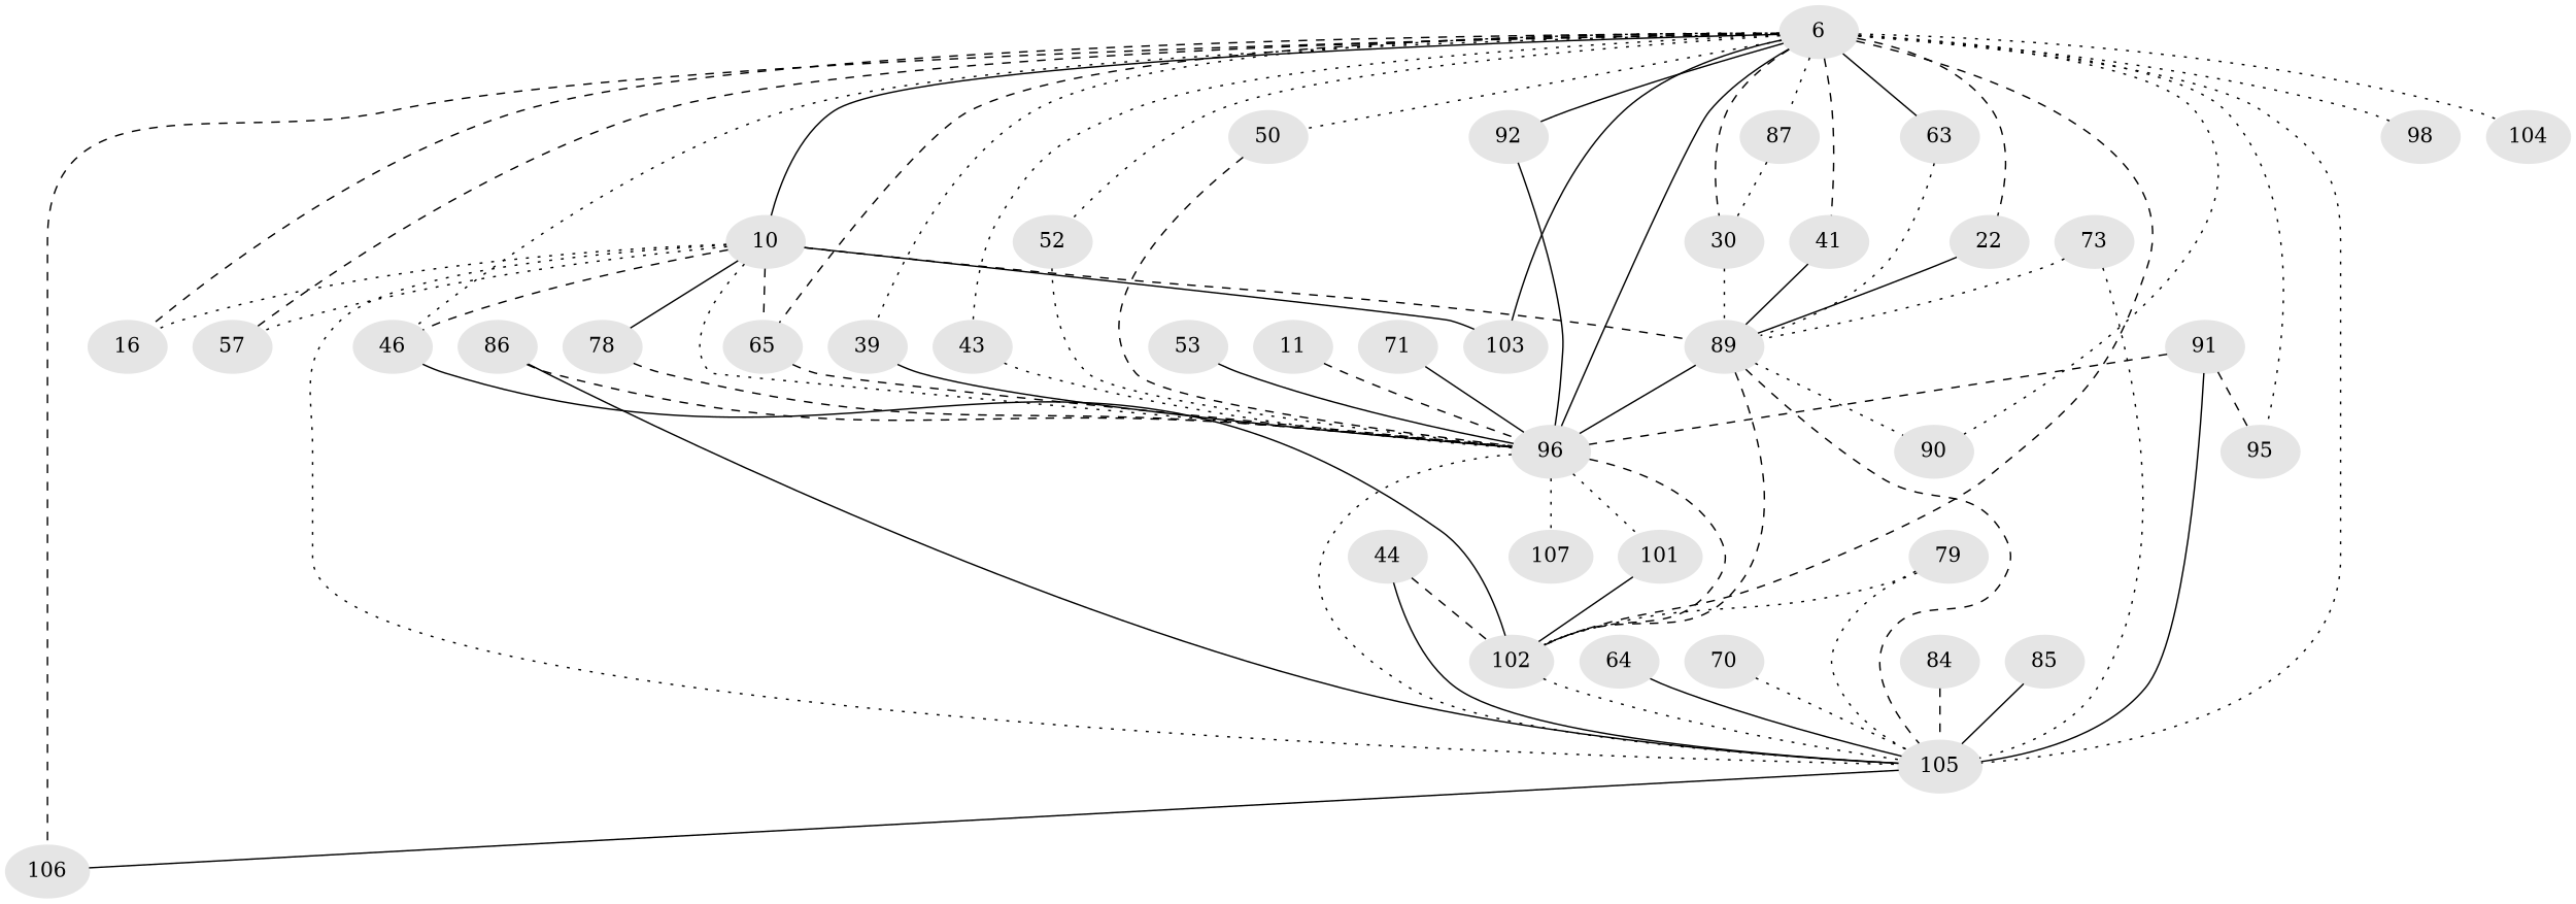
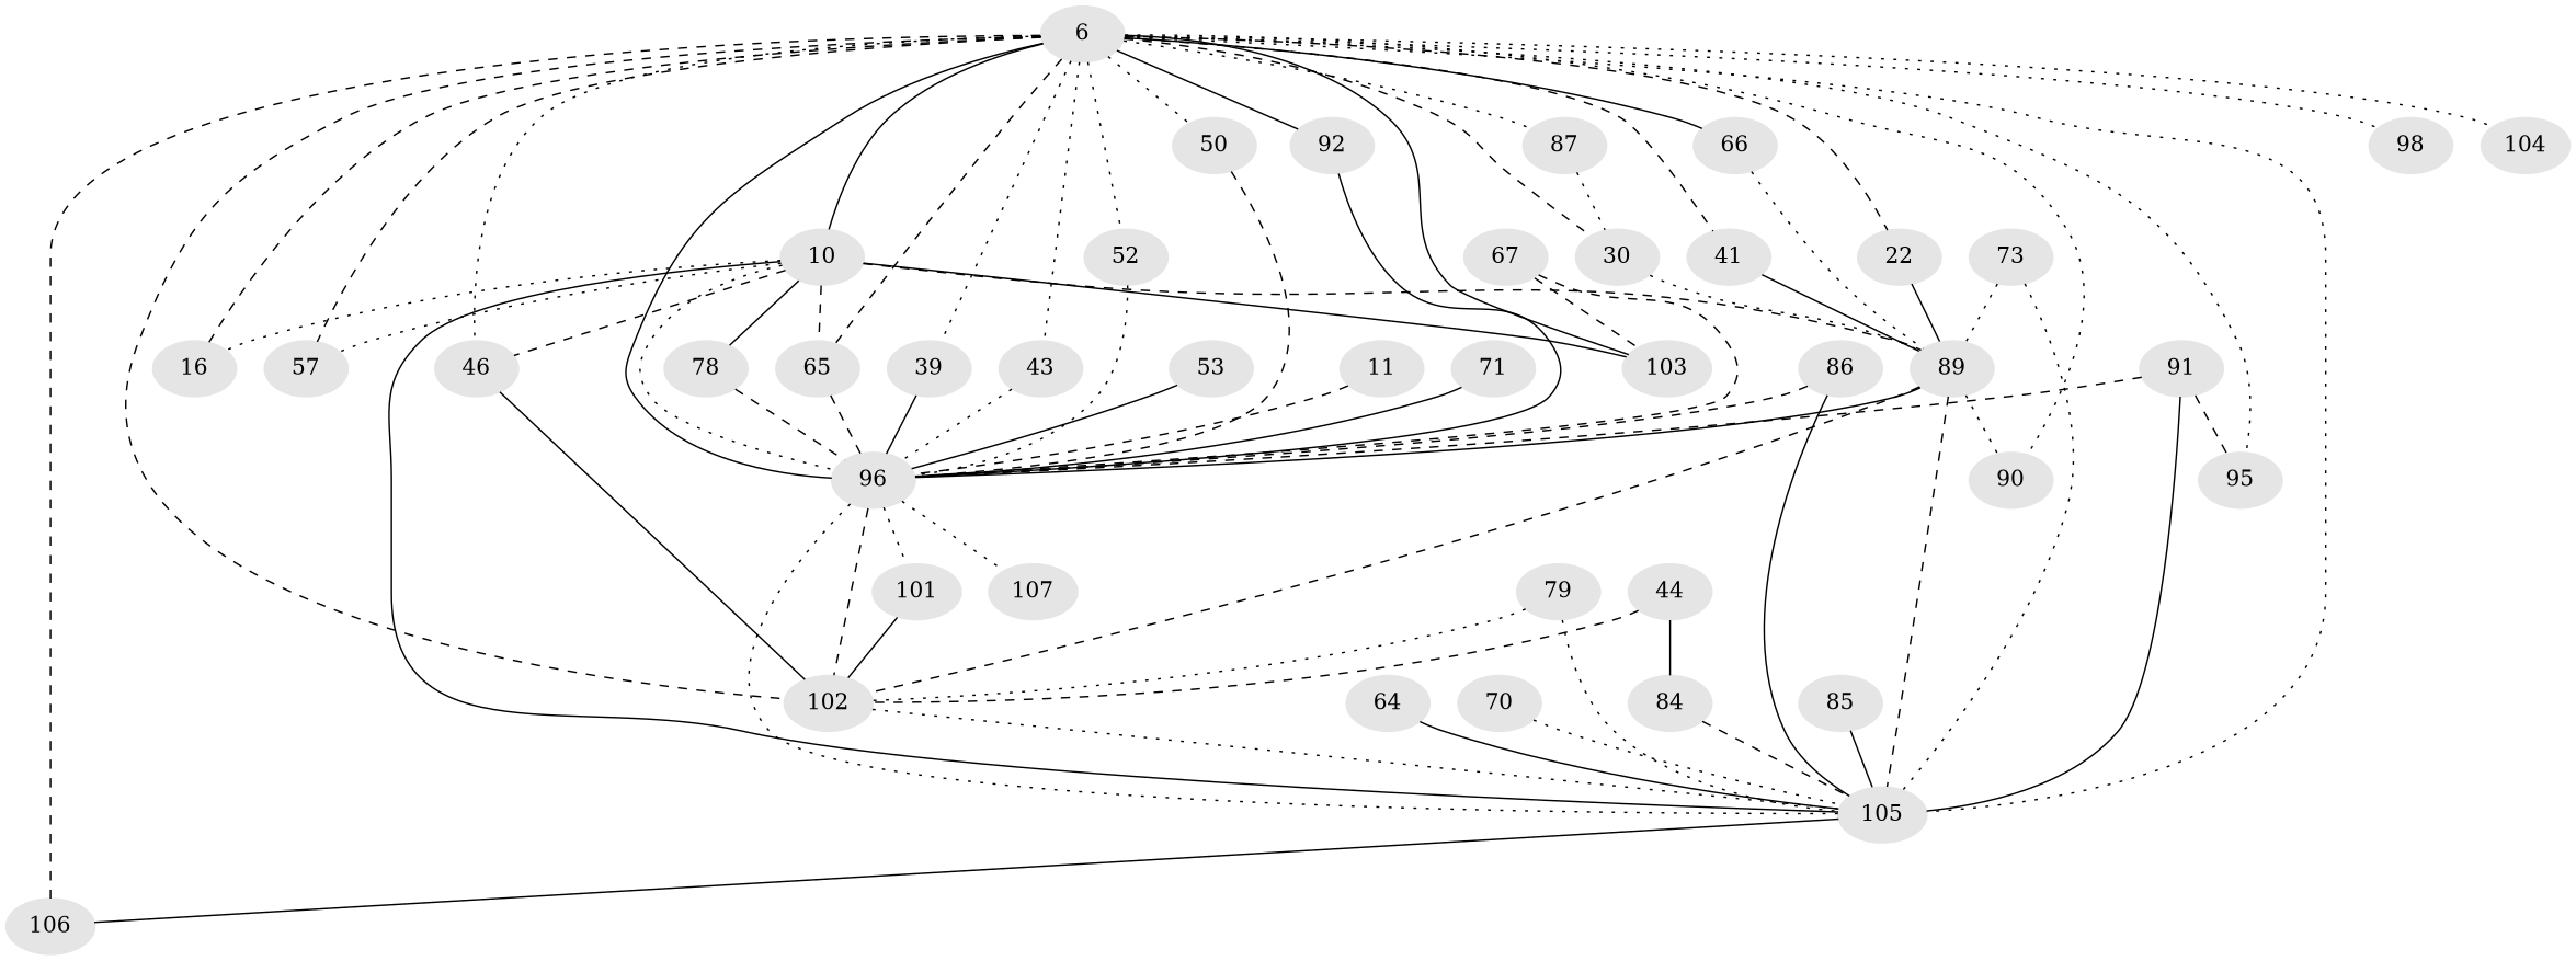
  graph {
    node [color=gray90 style=filled]
    edge [style=dotted]
    6 [super="+4+2"]
    10 [super="+5"]
    16
    22
    30
    39 [super="+35"]
    41
    43 [super="+38"]
    52
    n10 [label=50]
    57 [super="+20"]
    65 [super="+62"]
-   66 [super="+47" label=63]
+   66 [super="+47"]
    87
    90
    92
    95
    96 [super="+54+74+68+8"]
    98 [super="+45"]
    102 [super="+18+75+76+99+69+93"]
    103 [super="+80"]
    104 [super="+49"]
    105 [super="+60+94+100"]
    106 [super="+59"]
    46
    78
    89 [super="+23+82"]
    53 [super="+15"]
    101 [super="+26"]
    107
    11
    44
    64
+   67
    70
    71
    73
    79
    84
    85
    86
    91 [super="+50+81"]
    6 -- 10 [style=solid weight=8]
    6 -- 16 [style=dashed]
    6 -- 22 [style=dashed]
    6 -- 30 [style=dashed]
    6 -- 39
    6 -- 41 [style=dashed]
    6 -- 43
    6 -- 52
    6 -- n10
    6 -- 57 [style=dashed weight=2]
    6 -- 65 [style=dashed]
    6 -- 66 [style=solid weight=2]
    6 -- 87
    6 -- 90
    6 -- 92 [style=solid]
    6 -- 95
    6 -- 96 [style=solid weight=10]
    6 -- 98 [weight=3]
    6 -- 102 [style=dashed weight=6]
    6 -- 103 [style=solid]
    6 -- 104 [weight=3]
    6 -- 105 [weight=16]
    6 -- 106 [style=dashed weight=2]
    6 -- 46 [weight=2]
    10 -- 16
    10 -- 57
    10 -- 65 [style=dashed]
    10 -- 96 [weight=4]
    10 -- 103 [style=solid weight=3]
-   10 -- 105 [weight=5]
+   10 -- 105 [style=solid weight=5]
    10 -- 46 [style=dashed]
    10 -- 78 [style=solid]
    10 -- 89 [style=dashed weight=3]
    22 -- 89 [style=solid]
    30 -- 89
    39 -- 96 [style=solid weight=2]
    41 -- 89 [style=solid]
    43 -- 96 [weight=2]
    52 -- 96
    n10 -- 96 [style=dashed]
    65 -- 96 [style=dashed weight=2]
    66 -- 89
    87 -- 30
    92 -- 96 [style=solid]
    96 -- 102 [style=dashed weight=4]
    96 -- 105 [weight=7]
    96 -- 101 [weight=2]
    96 -- 107 [weight=2]
    102 -- 105 [weight=3]
    105 -- 106 [style=solid]
    46 -- 102 [style=solid]
    78 -- 96 [style=dashed]
    89 -- 90
    89 -- 96 [style=solid weight=7]
    89 -- 102 [style=dashed weight=2]
    89 -- 105 [style=dashed weight=2]
    53 -- 96 [style=solid]
    101 -- 102 [style=solid]
    11 -- 96 [style=dashed weight=3]
    44 -- 102 [style=dashed]
-   44 -- 105 [style=solid]
+   44 -- 84 [style=solid]
    64 -- 105 [style=solid]
+   67 -- 96 [style=dashed]
+   67 -- 103 [style=dashed]
    70 -- 105 [weight=2]
    71 -- 96 [style=solid]
    73 -- 105
    73 -- 89
    79 -- 102
    79 -- 105
    84 -- 105 [style=dashed weight=2]
    85 -- 105 [style=solid]
    86 -- 96 [style=dashed]
    86 -- 105 [style=solid]
    91 -- 95 [style=dashed]
    91 -- 96 [style=dashed weight=3]
    91 -- 105 [style=solid weight=5]
  }
